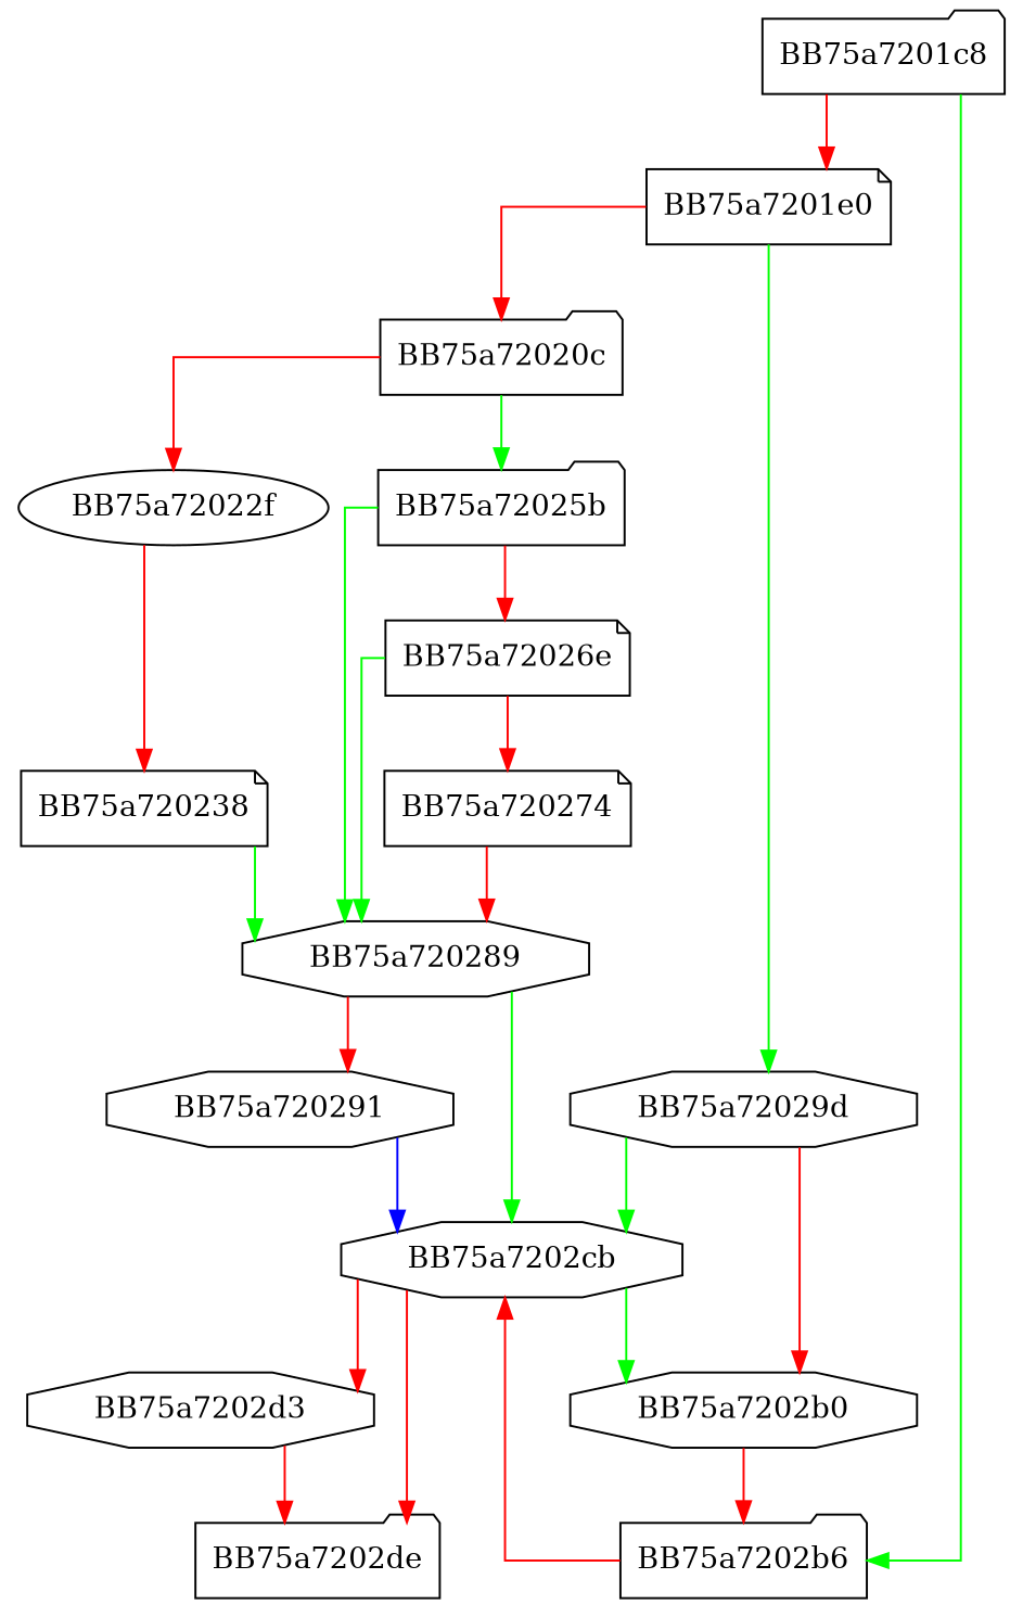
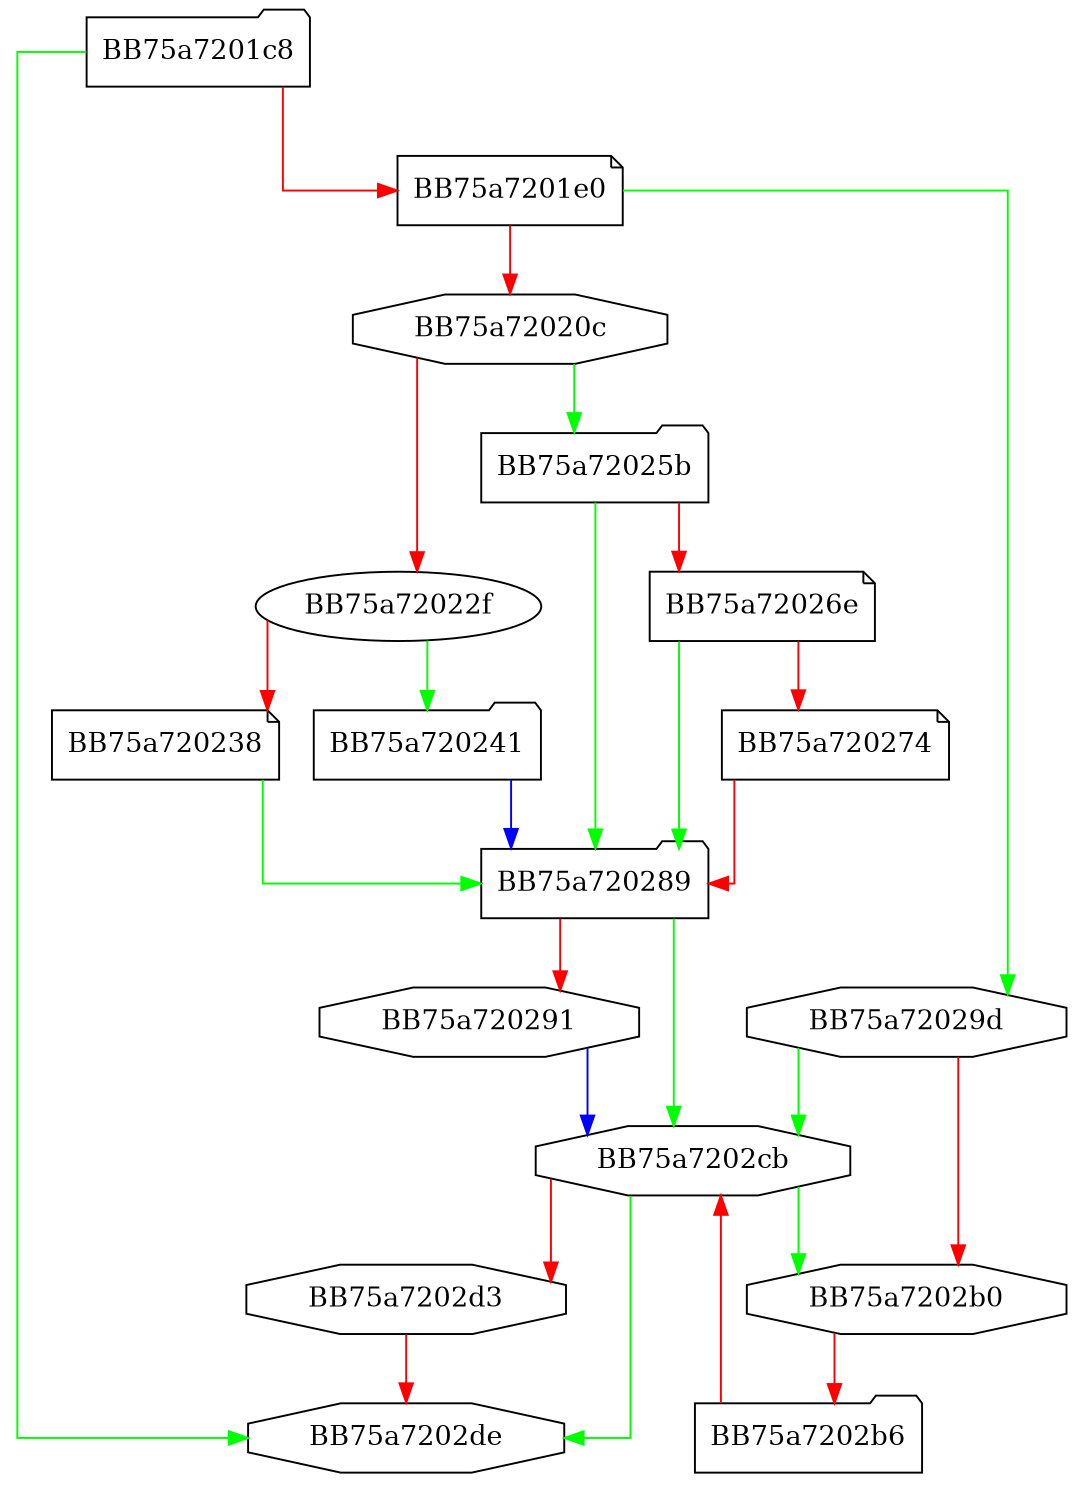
  digraph {
    splines=ortho
    node [shape=octagon]
    edge [color=red]
    BB75a7201c8 [shape=folder]
-   BB75a7202de [shape=folder]
+   BB75a7202de
    BB75a7201e0 [shape=note]
    BB75a72029d
-   BB75a72020c [shape=folder]
+   BB75a72020c
    BB75a7202cb
    BB75a7202b0
    BB75a72025b [shape=folder]
    BB75a72022f [shape=ellipse]
    BB75a7202d3
    BB75a7202b6 [shape=folder]
-   BB75a720289
+   BB75a720289 [shape=folder]
    BB75a72026e [shape=note]
+   BB75a720241 [shape=folder]
    BB75a720238 [shape=note]
    BB75a720291
    BB75a720274 [shape=note]
-   BB75a7201c8 -> BB75a7202b6 [color=green]
+   BB75a7201c8 -> BB75a7202de [color=green]
    BB75a7201c8 -> BB75a7201e0
    BB75a7201e0 -> BB75a72029d [color=green]
    BB75a7201e0 -> BB75a72020c
    BB75a72029d -> BB75a7202cb [color=green]
    BB75a72029d -> BB75a7202b0
    BB75a72020c -> BB75a72025b [color=green]
    BB75a72020c -> BB75a72022f
-   BB75a7202cb -> BB75a7202de
+   BB75a7202cb -> BB75a7202de [color=green]
    BB75a7202cb -> BB75a7202b0 [color=green]
    BB75a7202cb -> BB75a7202d3
    BB75a7202b0 -> BB75a7202b6
    BB75a72025b -> BB75a720289 [color=green]
    BB75a72025b -> BB75a72026e
+   BB75a72022f -> BB75a720241 [color=green]
    BB75a72022f -> BB75a720238
    BB75a7202d3 -> BB75a7202de
    BB75a7202b6 -> BB75a7202cb
    BB75a720289 -> BB75a7202cb [color=green]
    BB75a720289 -> BB75a720291
    BB75a72026e -> BB75a720289 [color=green]
    BB75a72026e -> BB75a720274
+   BB75a720241 -> BB75a720289 [color=blue]
    BB75a720238 -> BB75a720289 [color=green]
    BB75a720291 -> BB75a7202cb [color=blue]
    BB75a720274 -> BB75a720289
  }
